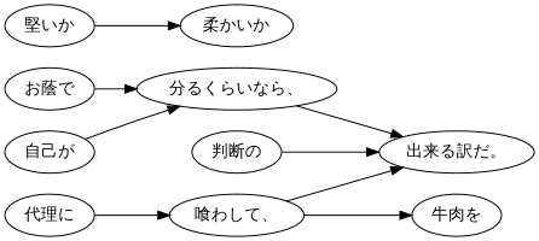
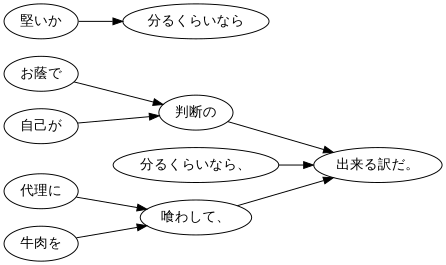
  digraph {
    rankdir=LR
    n1 [label="お蔭で"]
    n2 [label="分るくらいなら、"]
    n3 [label="出来る訳だ。"]
    n4 [label="自己が"]
    n5 [label="代理に"]
    n6 [label="喰わして、"]
    n7 [label="牛肉を"]
    n8 [label="堅いか"]
-   n9 [label="柔かいか"]
+   n9 [label="分るくらいなら"]
    n10 [label="判断の"]
-   n1 -> n2
+   n1 -> n10
    n2 -> n3
-   n4 -> n2
+   n4 -> n10
    n5 -> n6
    n6 -> n3
-   n6 -> n7
+   n7 -> n6
    n8 -> n9
    n10 -> n3
  }
